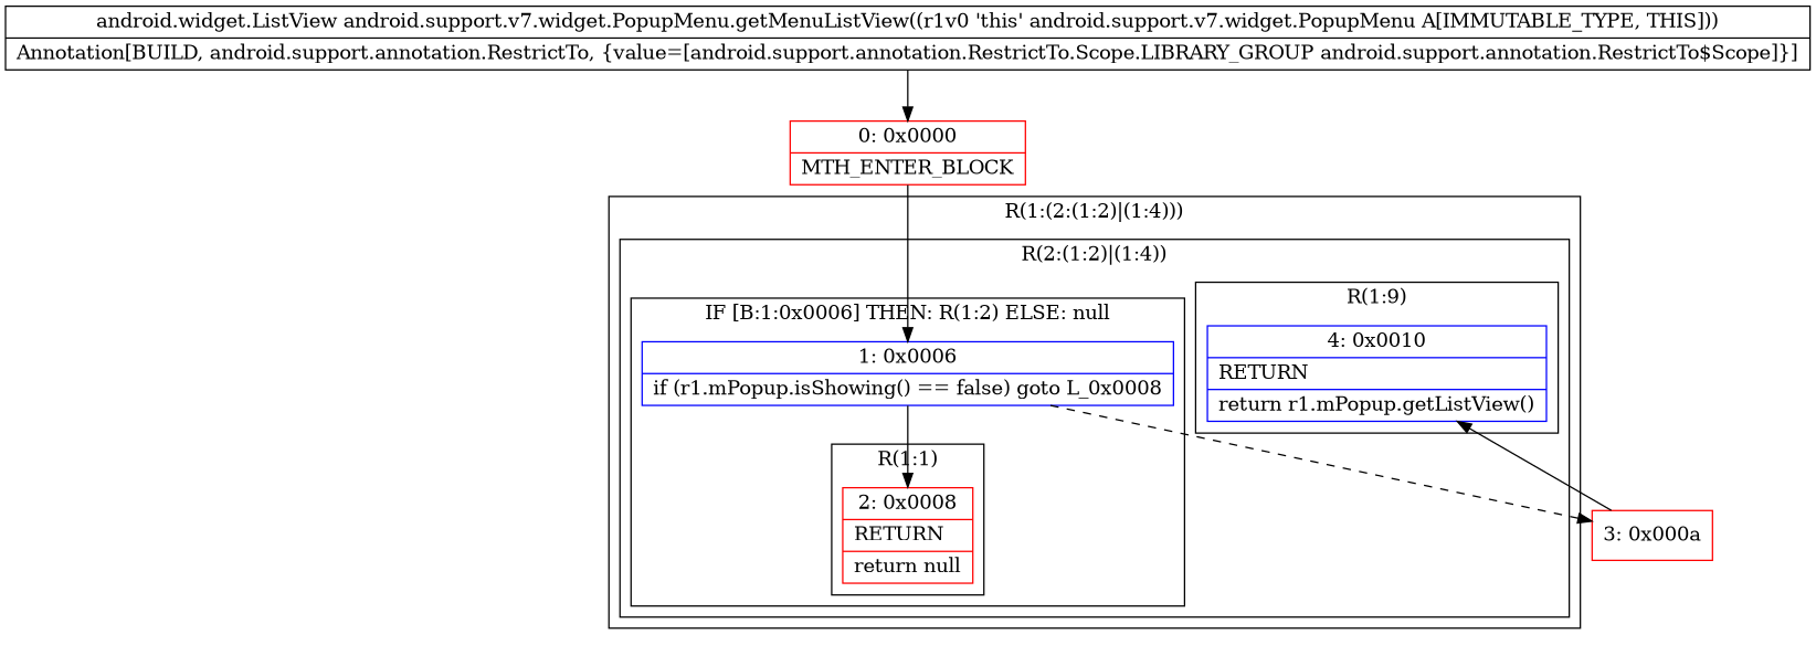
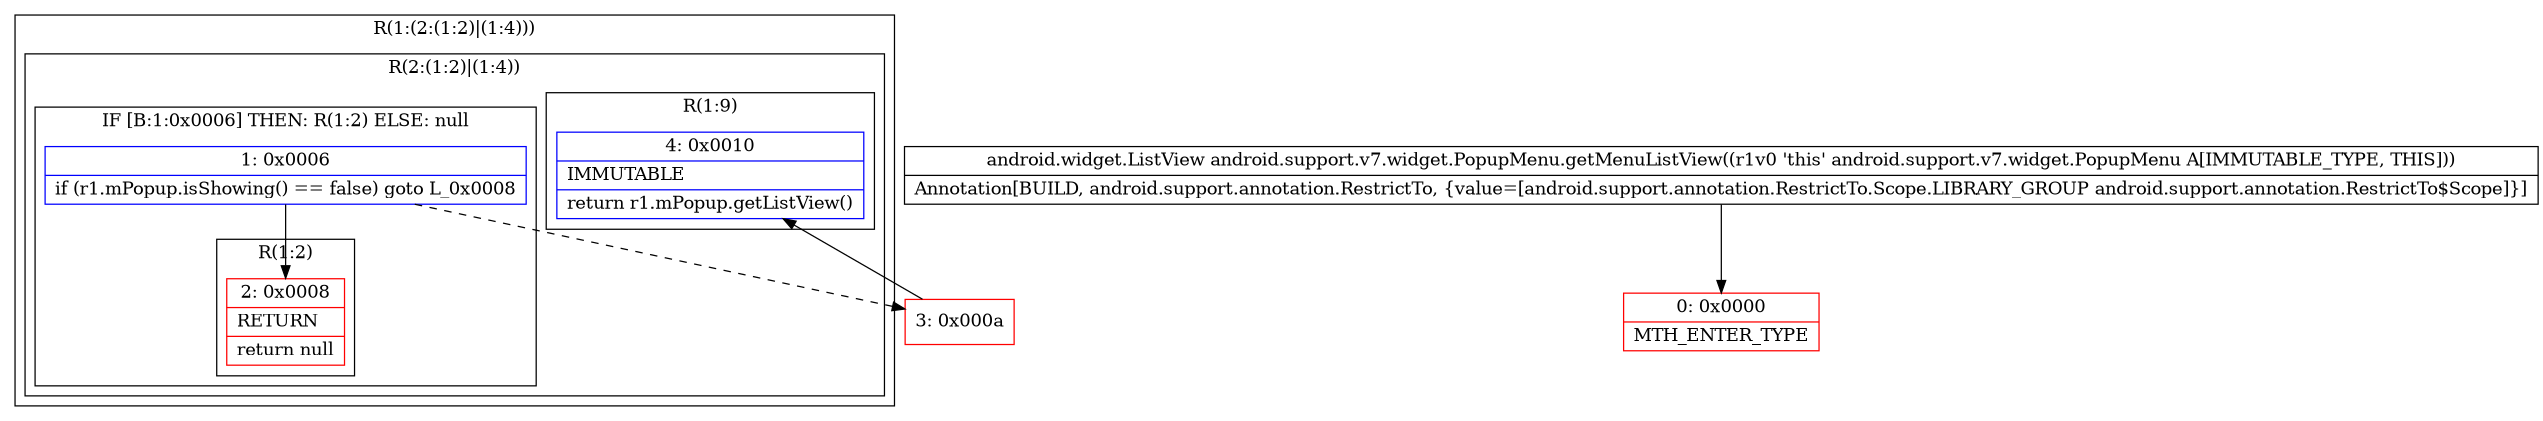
  digraph {
    fontname="DejaVu Serif"
    node [color=red fontname="DejaVu Serif" shape=record]
    edge [fontname="DejaVu Serif"]
    n1 [label="{2\:\ 0x0008|RETURN\l|return null\l}"]
    n2 [color=blue label="{1\:\ 0x0006|if (r1.mPopup.isShowing() == false) goto L_0x0008\l}"]
-   n3 [color=blue label="{4\:\ 0x0010|RETURN\l|return r1.mPopup.getListView()\l}"]
+   n3 [color=blue label="{4\:\ 0x0010|IMMUTABLE\l|return r1.mPopup.getListView()\l}"]
    n4 [label="{3\:\ 0x000a}"]
-   n5 [label="{0\:\ 0x0000|MTH_ENTER_BLOCK\l}"]
+   n5 [label="{0\:\ 0x0000|MTH_ENTER_TYPE\l}"]
    n6 [label="{android.widget.ListView android.support.v7.widget.PopupMenu.getMenuListView((r1v0 'this' android.support.v7.widget.PopupMenu A[IMMUTABLE_TYPE, THIS]))  | Annotation[BUILD, android.support.annotation.RestrictTo, \{value=[android.support.annotation.RestrictTo.Scope.LIBRARY_GROUP android.support.annotation.RestrictTo$Scope]\}]\l}" color=""]
    subgraph cluster_1 {
      label="R(1:(2:(1:2)|(1:4)))"
      subgraph cluster_2 {
        label="R(2:(1:2)|(1:4))"
        subgraph cluster_3 {
          label="IF [B:1:0x0006] THEN: R(1:2) ELSE: null"
          n2
          subgraph cluster_4 {
-           label="R(1:1)"
+           label="R(1:2)"
            n1
          }
        }
        subgraph cluster_5 {
          label="R(1:9)"
          n3
        }
      }
    }
    n2 -> n1
    n2 -> n4 [style=dashed]
    n4 -> n3
-   n5 -> n2
    n6 -> n5
  }
